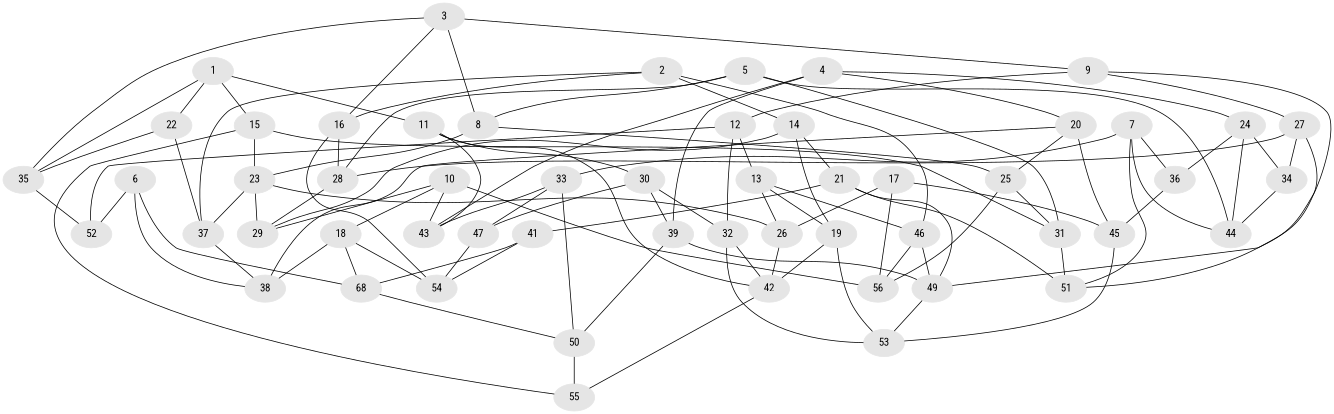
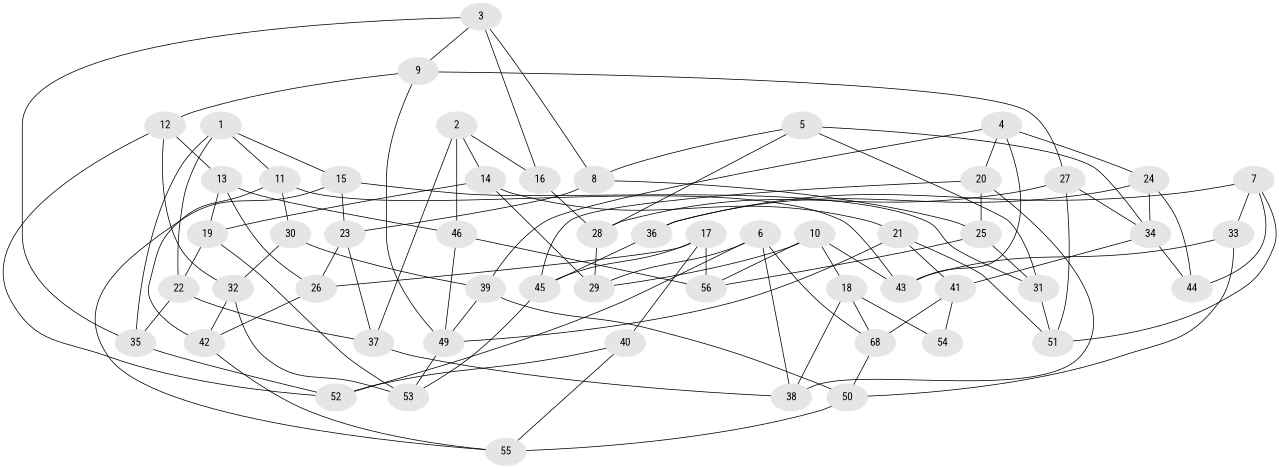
  graph {
    fontname="Roboto Condensed"
    node [color=gray90 fontname="Roboto Condensed" style=filled]
    edge [fontname="Roboto Condensed"]
    1
    11
    15
    22
    35
    43
    30
    42
    31
    23
    55
    37
    52
    2
    14
    16
    46
    29
    19
    21
    28
    54
    38
    56
    49
    3
    8
    9
    25
    12
    27
    4
    20
    24
    39
    45
    44
    36
    34
    50
    5
    51
    6
    n44 [label=68]
    7
    33
-   47
    26
    13
    32
+   40
    10
    18
    53
    41
    17
    1 -- 11
    1 -- 15
    1 -- 22
    1 -- 35
    11 -- 43
    11 -- 30
    11 -- 42
    15 -- 31
    15 -- 23
    15 -- 55
    22 -- 35
    22 -- 37
    35 -- 52
    30 -- 39
-   30 -- 47
    30 -- 32
    42 -- 55
    31 -- 51
    23 -- 37
    23 -- 26
    37 -- 38
    2 -- 37
    2 -- 14
    2 -- 16
    2 -- 46
    14 -- 29
    14 -- 19
    14 -- 21
    16 -- 28
-   16 -- 54
    46 -- 56
    46 -- 49
-   19 -- 42
+   19 -- 22
    19 -- 53
    21 -- 49
    21 -- 51
    21 -- 41
    28 -- 29
    49 -- 53
    3 -- 35
    3 -- 16
    3 -- 8
    3 -- 9
    8 -- 23
    8 -- 25
    9 -- 49
    9 -- 12
    9 -- 27
    25 -- 31
    25 -- 56
    12 -- 52
    12 -- 13
    12 -- 32
    27 -- 28
    27 -- 34
    27 -- 51
    4 -- 43
    4 -- 20
    4 -- 24
    4 -- 39
    20 -- 38
    20 -- 25
    20 -- 45
    24 -- 44
    24 -- 36
    24 -- 34
    39 -- 49
    39 -- 50
    45 -- 53
    36 -- 45
    34 -- 44
+   34 -- 41
    50 -- 55
    5 -- 31
    5 -- 28
    5 -- 8
-   5 -- 44
+   5 -- 34
    6 -- 52
-   23 -- 29
+   6 -- 29
    6 -- 38
    6 -- n44
    n44 -- 50
    7 -- 44
    7 -- 36
    7 -- 51
    7 -- 33
    33 -- 43
    33 -- 50
-   33 -- 47
-   47 -- 54
    26 -- 42
    13 -- 46
    13 -- 19
    13 -- 26
    32 -- 42
    32 -- 53
+   40 -- 55
+   40 -- 52
    10 -- 43
    10 -- 29
    10 -- 56
    10 -- 18
    18 -- 54
    18 -- 38
    18 -- n44
    41 -- 54
    41 -- n44
    17 -- 56
    17 -- 45
    17 -- 26
+   17 -- 40
  }
